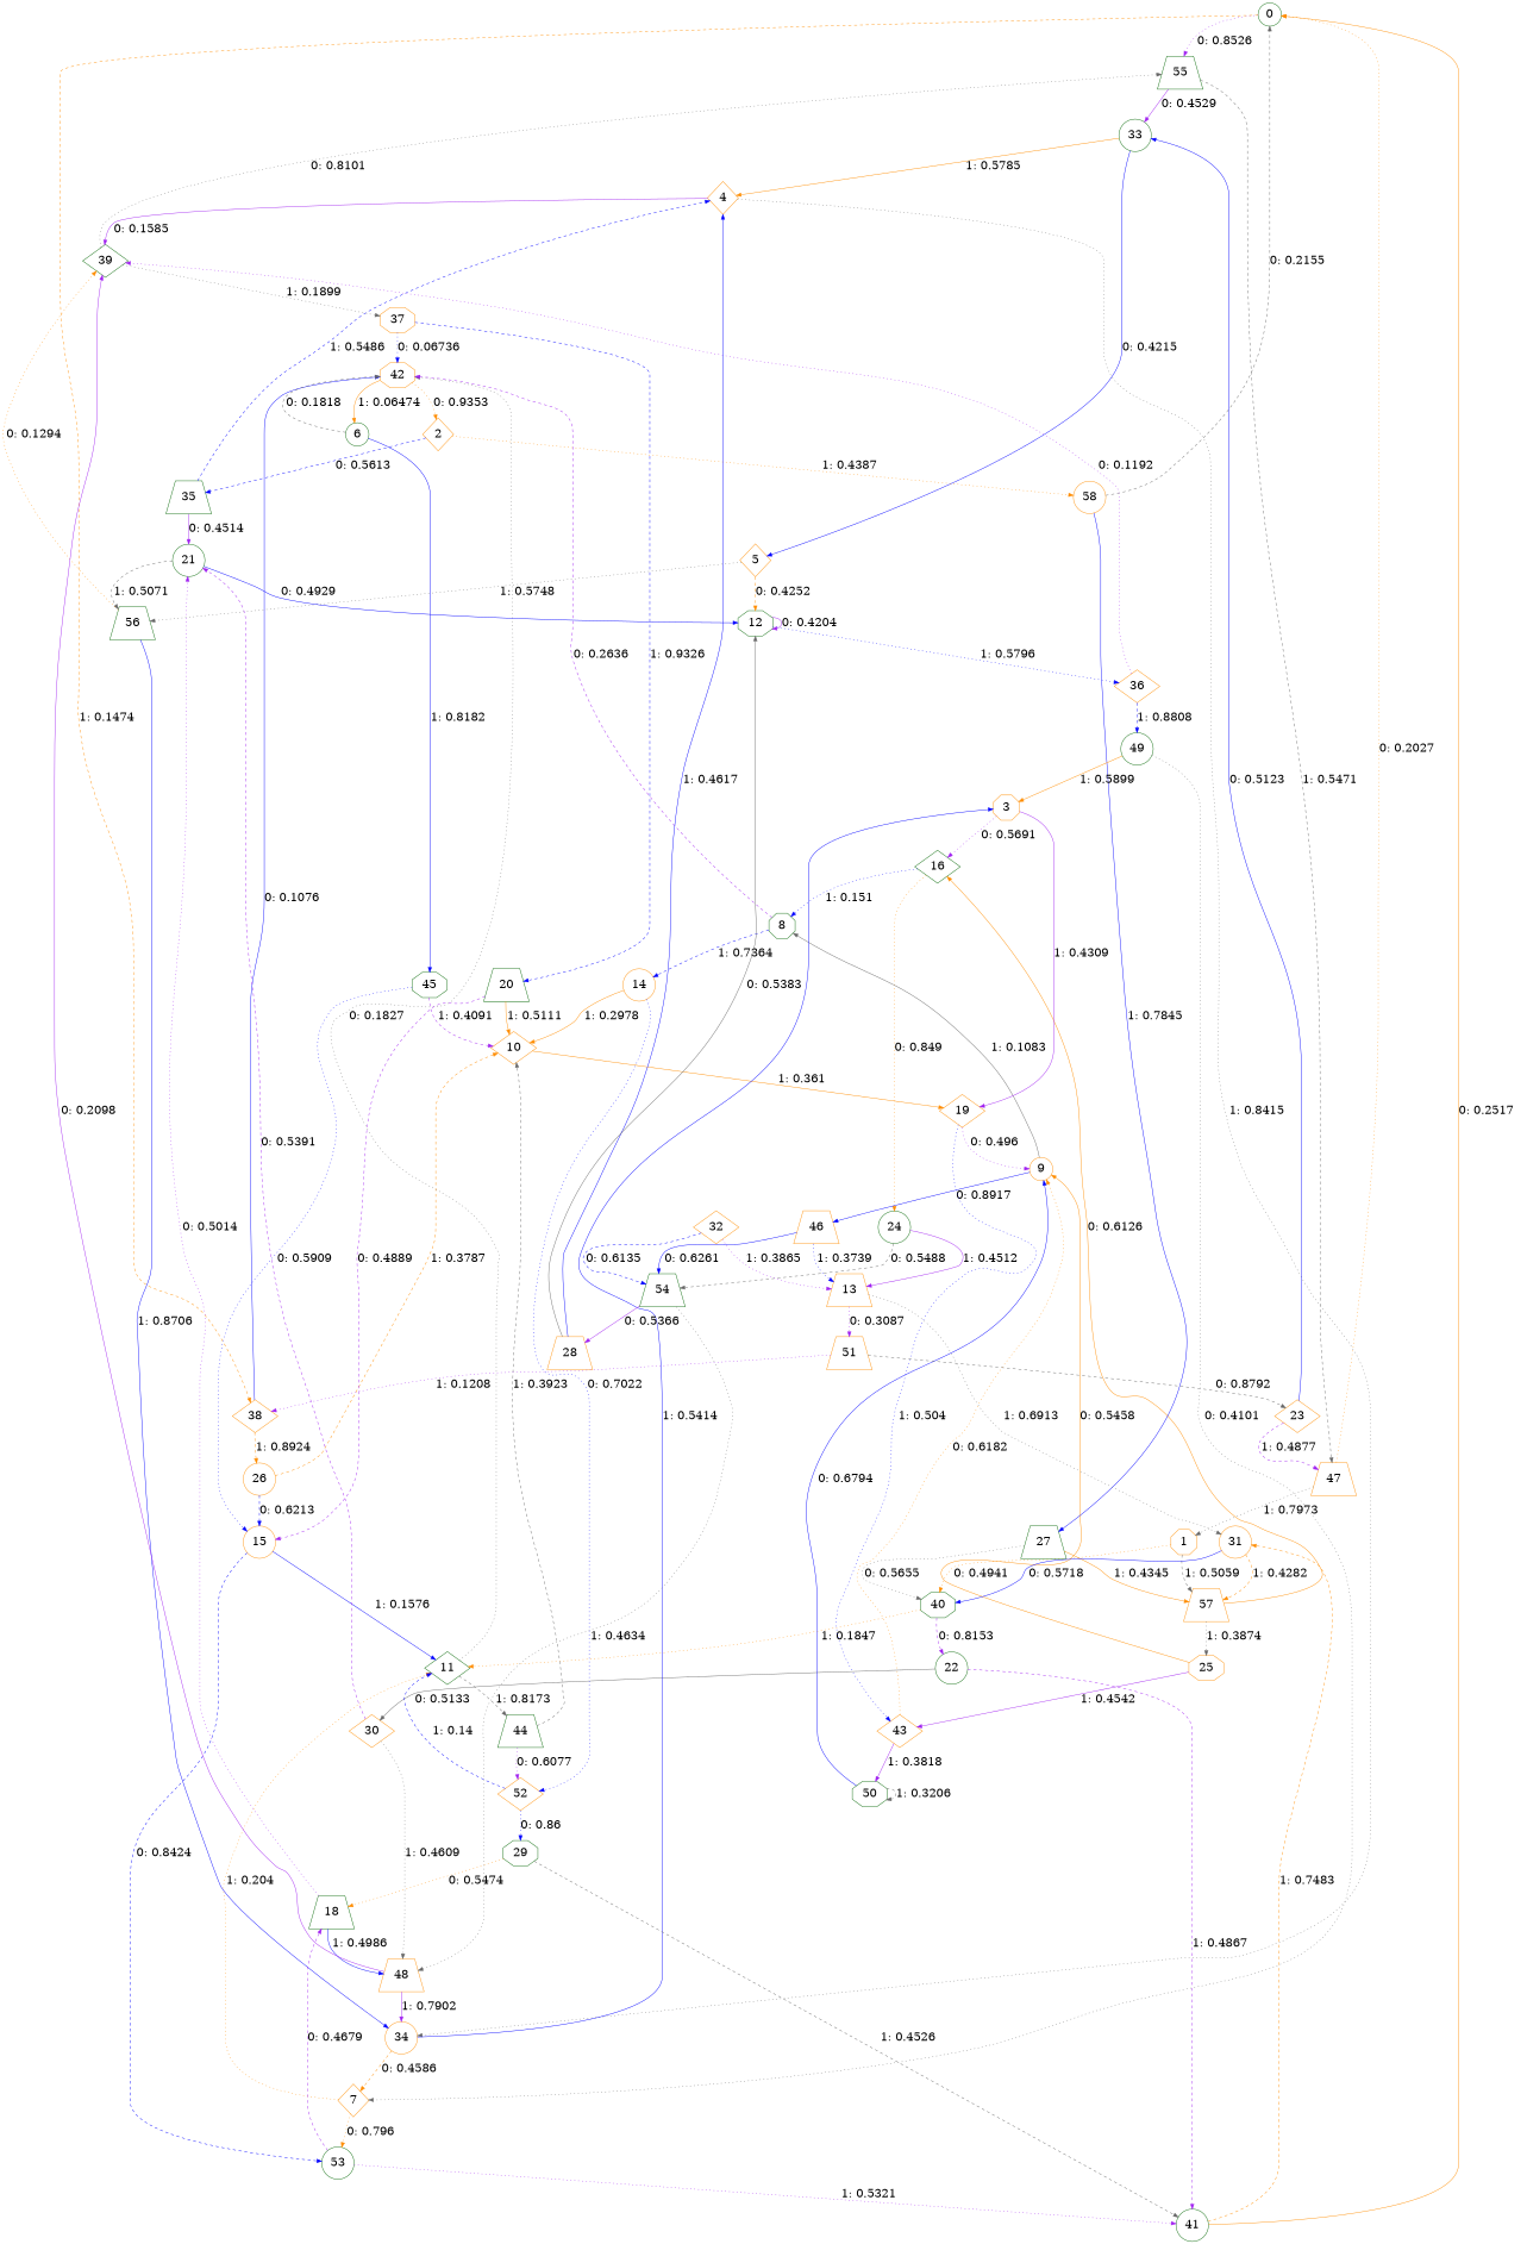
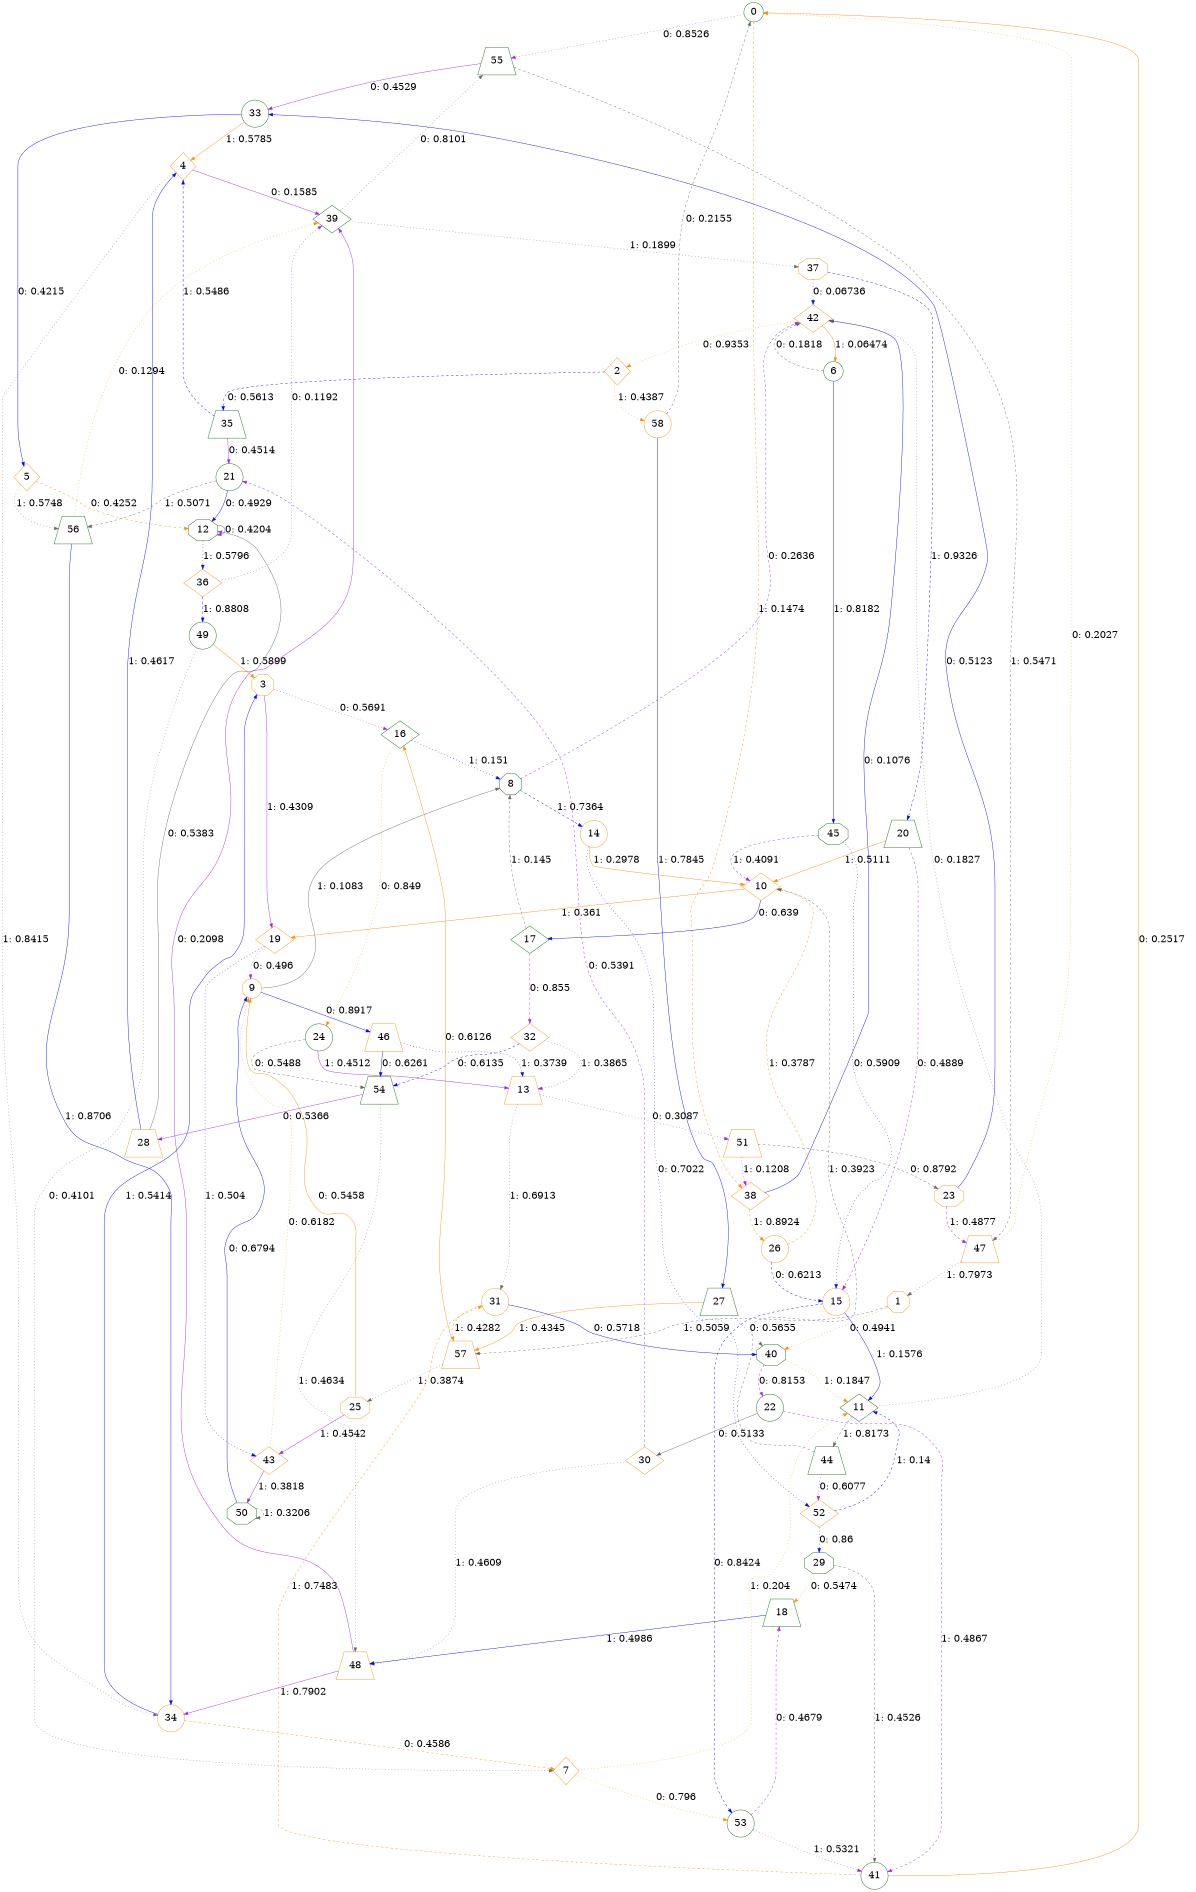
  digraph {
    node [color=darkorange fontsize=24 shape=diamond]
    edge [color=blue fontsize=24 style=dotted]
    0 [color=darkgreen shape=circle]
    55 [color=darkgreen shape=trapezium]
    38
    33 [color=darkgreen shape=circle]
    47 [shape=trapezium]
-   42 [shape=octagon]
+   42
    26 [shape=circle]
    4
    5
    1 [shape=octagon]
    2
    6 [color=darkgreen shape=circle]
    10
    15 [shape=circle]
    40 [color=darkgreen shape=octagon]
    57 [shape=trapezium]
    11 [color=darkgreen]
    22 [color=darkgreen shape=circle]
    16 [color=darkgreen]
    25 [shape=octagon]
    44 [color=darkgreen shape=trapezium]
    41 [color=darkgreen shape=circle]
    30
    8 [color=darkgreen shape=octagon]
    24 [color=darkgreen shape=circle]
    9 [shape=circle]
    43
    35 [color=darkgreen shape=trapezium]
    58 [shape=circle]
    21 [color=darkgreen shape=circle]
    27 [color=darkgreen shape=trapezium]
    39 [color=darkgreen]
    34 [shape=circle]
    12 [color=darkgreen shape=octagon]
    56 [color=darkgreen shape=trapezium]
    3 [shape=octagon]
    19
    14 [shape=circle]
    13 [shape=trapezium]
    54 [color=darkgreen shape=trapezium]
    46 [shape=trapezium]
    50 [color=darkgreen shape=octagon]
    37 [shape=octagon]
    7
    20 [color=darkgreen shape=trapezium]
    53 [color=darkgreen shape=circle]
    36
    49 [color=darkgreen shape=circle]
    45 [color=darkgreen shape=octagon]
+   17 [color=darkgreen]
    18 [color=darkgreen shape=trapezium]
    48 [shape=trapezium]
    31 [shape=circle]
    52
    29 [color=darkgreen shape=octagon]
    51 [shape=trapezium]
    28 [shape=trapezium]
    32
-   23
+   23 [shape=octagon]
    0 -> 55 [color=purple label="0: 0.8526   "]
    0 -> 38 [color=darkorange label="1: 0.1474   " style=dashed]
    55 -> 33 [color=purple label="0: 0.4529   " style=solid]
    55 -> 47 [color=gray40 label="1: 0.5471   " style=dashed]
    38 -> 42 [label="0: 0.1076   " style=solid]
    38 -> 26 [color=darkorange label="1: 0.8924   " style=dashed]
    33 -> 4 [color=darkorange label="1: 0.5785   " style=solid]
    33 -> 5 [label="0: 0.4215   " style=solid]
    47 -> 0 [color=darkorange label="0: 0.2027   "]
    47 -> 1 [color=gray40 label="1: 0.7973   "]
    42 -> 2 [color=darkorange label="0: 0.9353   "]
    42 -> 6 [color=darkorange label="1: 0.06474  " style=solid]
    26 -> 10 [color=darkorange label="1: 0.3787   " style=dashed]
    26 -> 15 [label="0: 0.6213   " style=dashed]
    4 -> 39 [color=purple label="0: 0.1585   " style=solid]
    4 -> 34 [color=gray40 label="1: 0.8415   "]
    5 -> 12 [color=darkorange label="0: 0.4252   " style=dashed]
    5 -> 56 [color=gray40 label="1: 0.5748   "]
    1 -> 40 [color=darkorange label="0: 0.4941   "]
    1 -> 57 [color=gray40 label="1: 0.5059   " style=dashed]
    2 -> 35 [label="0: 0.5613   " style=dashed]
    2 -> 58 [color=darkorange label="1: 0.4387   "]
    6 -> 42 [color=gray40 label="0: 0.1818   " style=dashed]
    6 -> 45 [label="1: 0.8182   " style=solid]
    10 -> 19 [color=darkorange label="1: 0.361    " style=solid]
+   10 -> 17 [label="0: 0.639    " style=solid]
    15 -> 11 [label="1: 0.1576   " style=solid]
    15 -> 53 [label="0: 0.8424   " style=dashed]
    40 -> 11 [color=darkorange label="1: 0.1847   "]
    40 -> 22 [color=purple label="0: 0.8153   " style=dashed]
    57 -> 16 [color=darkorange label="0: 0.6126   " style=solid]
    57 -> 25 [color=gray40 label="1: 0.3874   "]
    11 -> 42 [color=gray40 label="0: 0.1827   "]
    11 -> 44 [color=gray40 label="1: 0.8173   " style=dashed]
    22 -> 41 [color=purple label="1: 0.4867   " style=dashed]
    22 -> 30 [color=gray40 label="0: 0.5133   " style=solid]
    16 -> 8 [label="1: 0.151    "]
    16 -> 24 [color=darkorange label="0: 0.849    "]
    25 -> 9 [color=darkorange label="0: 0.5458   " style=solid]
    25 -> 43 [color=purple label="1: 0.4542   " style=solid]
    44 -> 10 [color=gray40 label="1: 0.3923   " style=dashed]
    44 -> 52 [color=purple label="0: 0.6077   "]
    41 -> 0 [color=darkorange label="0: 0.2517   " style=solid]
    41 -> 31 [color=darkorange label="1: 0.7483   " style=dashed]
    30 -> 21 [color=purple label="0: 0.5391   " style=dashed]
    30 -> 48 [color=gray40 label="1: 0.4609   "]
    8 -> 42 [color=purple label="0: 0.2636   " style=dashed]
    8 -> 14 [label="1: 0.7364   " style=dashed]
    24 -> 13 [color=purple label="1: 0.4512   " style=solid]
    24 -> 54 [color=gray40 label="0: 0.5488   " style=dashed]
    9 -> 8 [color=gray40 label="1: 0.1083   " style=solid]
    9 -> 46 [label="0: 0.8917   " style=solid]
    43 -> 9 [color=darkorange label="0: 0.6182   "]
    43 -> 50 [color=purple label="1: 0.3818   " style=solid]
    35 -> 4 [label="1: 0.5486   " style=dashed]
    35 -> 21 [color=purple label="0: 0.4514   " style=solid]
    58 -> 0 [color=gray40 label="0: 0.2155   " style=dashed]
    58 -> 27 [label="1: 0.7845   " style=solid]
    21 -> 12 [label="0: 0.4929   " style=solid]
    21 -> 56 [color=gray40 label="1: 0.5071   " style=dashed]
    27 -> 40 [color=gray40 label="0: 0.5655   "]
    27 -> 57 [color=darkorange label="1: 0.4345   " style=solid]
    39 -> 55 [color=gray40 label="0: 0.8101   "]
    39 -> 37 [color=gray40 label="1: 0.1899   "]
    34 -> 3 [label="1: 0.5414   " style=solid]
    34 -> 7 [color=darkorange label="0: 0.4586   " style=dashed]
    12 -> 12 [color=purple label="0: 0.4204   " style=solid]
    12 -> 36 [label="1: 0.5796   "]
    56 -> 39 [color=darkorange label="0: 0.1294   "]
    56 -> 34 [label="1: 0.8706   " style=solid]
    3 -> 16 [color=purple label="0: 0.5691   "]
    3 -> 19 [color=purple label="1: 0.4309   " style=solid]
    19 -> 9 [color=purple label="0: 0.496    "]
    19 -> 43 [label="1: 0.504    "]
    14 -> 10 [color=darkorange label="1: 0.2978   " style=solid]
    14 -> 52 [label="0: 0.7022   "]
    13 -> 31 [color=gray40 label="1: 0.6913   "]
    13 -> 51 [color=purple label="0: 0.3087   "]
    54 -> 48 [color=gray40 label="1: 0.4634   "]
    54 -> 28 [color=purple label="0: 0.5366   " style=solid]
    46 -> 13 [label="1: 0.3739   "]
    46 -> 54 [label="0: 0.6261   " style=solid]
    50 -> 9 [label="0: 0.6794   " style=solid]
    50 -> 50 [color=gray40 label="1: 0.3206   " style=dashed]
    37 -> 42 [label="0: 0.06736  "]
    37 -> 20 [label="1: 0.9326   " style=dashed]
    7 -> 11 [color=darkorange label="1: 0.204    "]
    7 -> 53 [color=darkorange label="0: 0.796    "]
    20 -> 10 [color=darkorange label="1: 0.5111   " style=solid]
    20 -> 15 [color=purple label="0: 0.4889   " style=dashed]
    53 -> 41 [color=purple label="1: 0.5321   "]
    53 -> 18 [color=purple label="0: 0.4679   " style=dashed]
    36 -> 39 [color=purple label="0: 0.1192   "]
    36 -> 49 [label="1: 0.8808   " style=dashed]
    49 -> 3 [color=darkorange label="1: 0.5899   " style=solid]
    49 -> 7 [color=gray40 label="0: 0.4101   "]
    45 -> 10 [color=purple label="1: 0.4091   " style=dashed]
    45 -> 15 [label="0: 0.5909   "]
-   18 -> 21 [color=purple label="0: 0.5014   "]
+   17 -> 8 [color=gray40 label="1: 0.145    " style=dashed]
+   17 -> 32 [color=purple label="0: 0.855    " style=dashed]
    18 -> 48 [label="1: 0.4986   " style=solid]
    48 -> 39 [color=purple label="0: 0.2098   " style=solid]
    48 -> 34 [color=purple label="1: 0.7902   " style=solid]
    31 -> 40 [label="0: 0.5718   " style=solid]
    31 -> 57 [color=darkorange label="1: 0.4282   " style=dashed]
    52 -> 11 [label="1: 0.14     " style=dashed]
    52 -> 29 [label="0: 0.86     "]
    29 -> 41 [color=gray40 label="1: 0.4526   " style=dashed]
    29 -> 18 [color=darkorange label="0: 0.5474   "]
    51 -> 38 [color=purple label="1: 0.1208   "]
    51 -> 23 [color=gray40 label="0: 0.8792   " style=dashed]
    28 -> 4 [label="1: 0.4617   " style=solid]
    28 -> 12 [color=gray40 label="0: 0.5383   " style=solid]
    32 -> 13 [color=purple label="1: 0.3865   "]
    32 -> 54 [label="0: 0.6135   " style=dashed]
    23 -> 33 [label="0: 0.5123   " style=solid]
    23 -> 47 [color=purple label="1: 0.4877   " style=dashed]
  }
